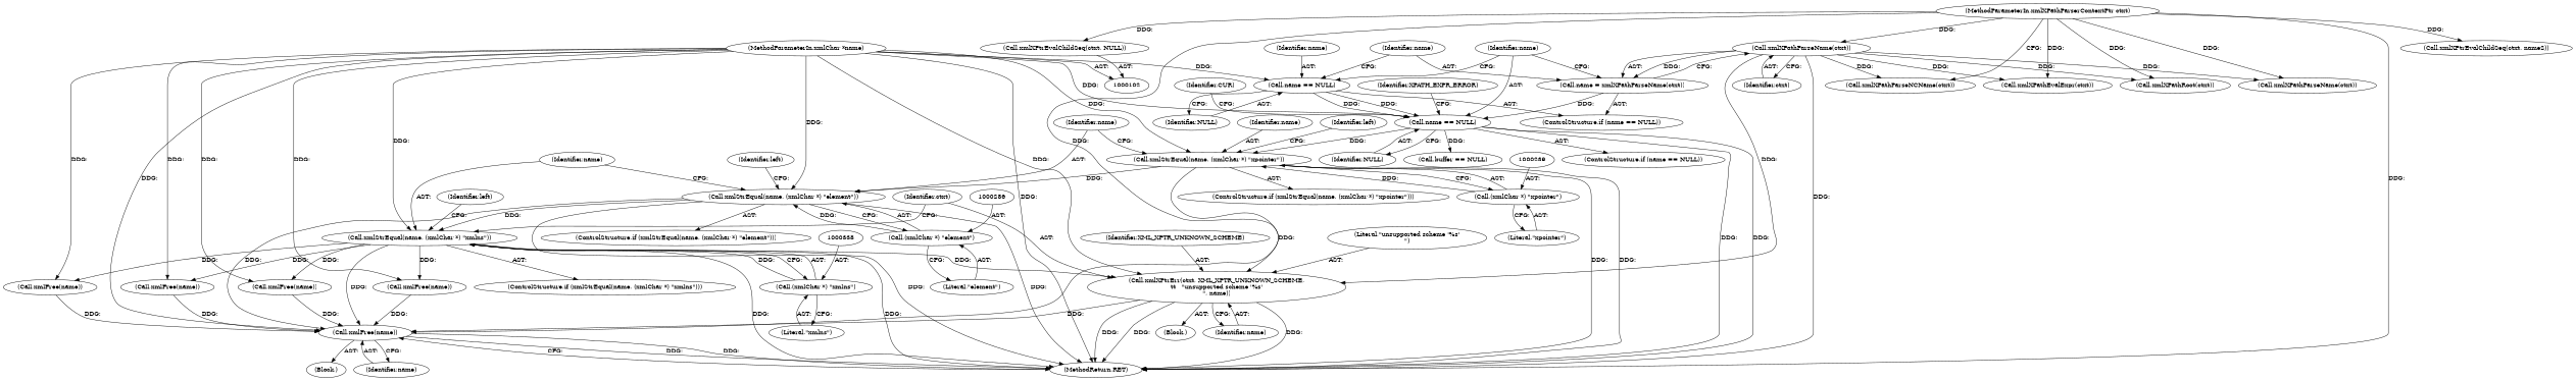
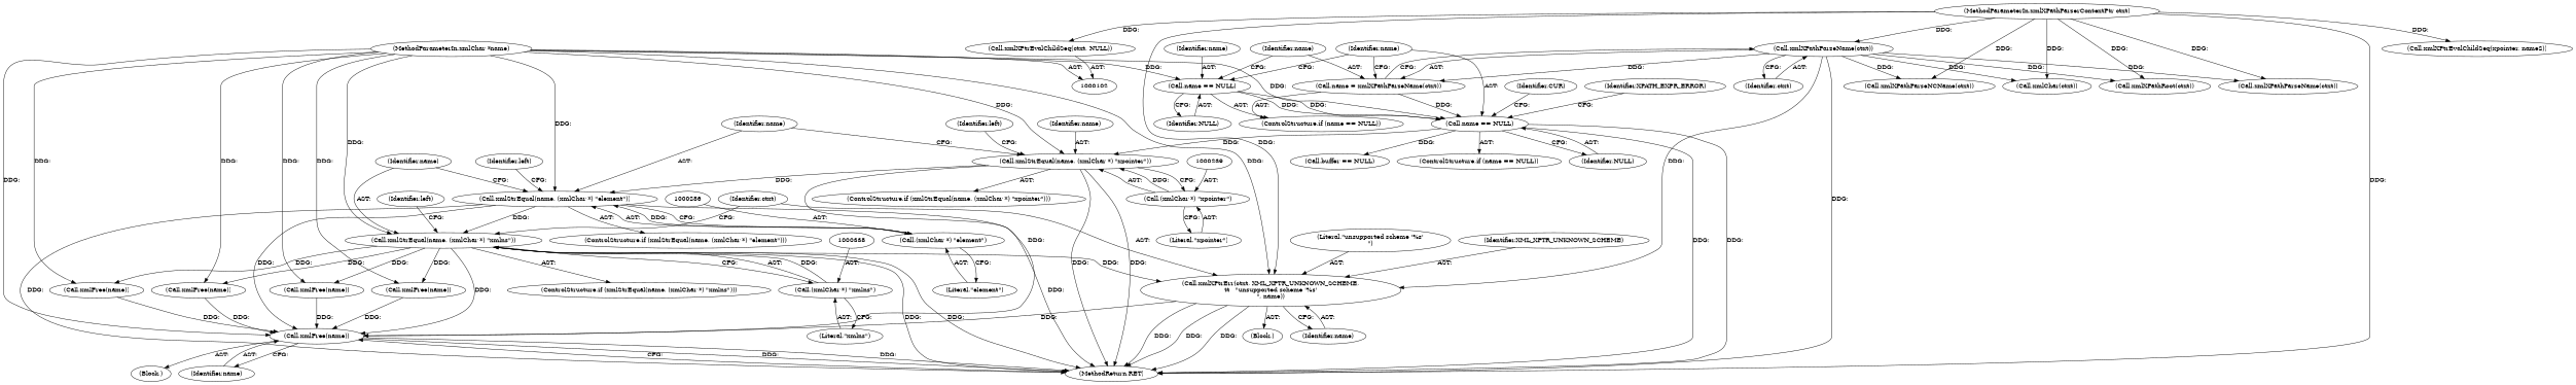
  digraph {
    n1 [label="(Call,xmlXPtrErr(ctxt, XML_XPTR_UNKNOWN_SCHEME,\n\t\t   \"unsupported scheme '%s'\n\", name))"]
    n2 [label="(Call,xmlFree(name))"]
    n3 [label="(Block,)"]
    n4 [label="(MethodReturn,RET)"]
    n5 [label="(Identifier,name)"]
    n6 [label="(Block,)"]
    n7 [label="(Identifier,name)"]
    n8 [label="(Call,xmlXPathParseName(ctxt))"]
    n9 [label="(Call,name = xmlXPathParseName(ctxt))"]
    n10 [label="(Call,xmlXPathParseNCName(ctxt))"]
-   n11 [label="(Call,xmlXPathEvalExpr(ctxt))"]
+   n11 [label="(Call,xmlChar(ctxt))"]
    n12 [label="(Call,xmlXPathRoot(ctxt))"]
    n13 [label="(Call,xmlXPathParseName(ctxt))"]
    n14 [label="(Identifier,ctxt)"]
    n15 [label="(Call,name == NULL)"]
    n16 [label="(ControlStructure,if (name == NULL))"]
    n17 [label="(MethodParameterIn,xmlXPathParserContextPtr ctxt)"]
    n18 [label="(Call,xmlXPtrEvalChildSeq(ctxt, NULL))"]
-   n19 [label="(Call,xmlXPtrEvalChildSeq(ctxt, name2))"]
+   n19 [label="(Call,xmlXPtrEvalChildSeq(xpointer, name2))"]
    1000102
    n21 [label="(Call,xmlStrEqual(name, (xmlChar *) \"xmlns\"))"]
    n22 [label="(Call,(xmlChar *) \"xmlns\")"]
    n23 [label="(Call,xmlFree(name))"]
    n24 [label="(Call,xmlFree(name))"]
    n25 [label="(Call,xmlFree(name))"]
    n26 [label="(ControlStructure,if (xmlStrEqual(name, (xmlChar *) \"xmlns\")))"]
    n27 [label="(Call,xmlFree(name))"]
    n28 [label="(Literal,\"xmlns\")"]
    n29 [label="(Call,xmlStrEqual(name, (xmlChar *) \"element\"))"]
    n30 [label="(Call,(xmlChar *) \"element\")"]
    n31 [label="(ControlStructure,if (xmlStrEqual(name, (xmlChar *) \"element\")))"]
    n32 [label="(Literal,\"element\")"]
    n33 [label="(Call,xmlStrEqual(name, (xmlChar *) \"xpointer\"))"]
    n34 [label="(Call,(xmlChar *) \"xpointer\")"]
    n35 [label="(ControlStructure,if (xmlStrEqual(name, (xmlChar *) \"xpointer\")))"]
    n36 [label="(Literal,\"xpointer\")"]
    n37 [label="(Identifier,NULL)"]
    n38 [label="(Call,buffer == NULL)"]
    n39 [label="(ControlStructure,if (name == NULL))"]
    n40 [label="(MethodParameterIn,xmlChar *name)"]
    n41 [label="(Call,name == NULL)"]
    n42 [label="(Identifier,NULL)"]
    n43 [label="(Identifier,name)"]
    n44 [label="(Identifier,CUR)"]
    n45 [label="(Identifier,left)"]
    n46 [label="(Literal,\"unsupported scheme '%s'\n\")"]
    n47 [label="(Identifier,name)"]
    n48 [label="(Identifier,ctxt)"]
    n49 [label="(Identifier,name)"]
    n50 [label="(Identifier,name)"]
    n51 [label="(Identifier,left)"]
    n52 [label="(Identifier,name)"]
    n53 [label="(Identifier,XPATH_EXPR_ERROR)"]
    n54 [label="(Identifier,name)"]
    n55 [label="(Identifier,XML_XPTR_UNKNOWN_SCHEME)"]
    n56 [label="(Identifier,left)"]
    1000239
    1000286
    1000338
    n1 -> n2 [label="DDG: "]
    n1 -> n3 [label="AST: "]
    n1 -> n4 [label="DDG: "]
    n1 -> n4 [label="DDG: "]
    n1 -> n4 [label="DDG: "]
    n1 -> n5 [label="CFG: "]
    n2 -> n4 [label="DDG: "]
    n2 -> n4 [label="DDG: "]
    n2 -> n6 [label="AST: "]
    n2 -> n7 [label="CFG: "]
    n4 -> n2 [label="CFG: "]
    n5 -> n1 [label="AST: "]
    n7 -> n2 [label="AST: "]
    n8 -> n1 [label="DDG: "]
    n8 -> n4 [label="DDG: "]
    n8 -> n9 [label="AST: "]
    n8 -> n9 [label="DDG: "]
    n8 -> n10 [label="DDG: "]
    n8 -> n11 [label="DDG: "]
    n8 -> n12 [label="DDG: "]
    n8 -> n13 [label="DDG: "]
    n8 -> n14 [label="CFG: "]
    n9 -> n8 [label="CFG: "]
    n9 -> n15 [label="DDG: "]
    n9 -> n16 [label="AST: "]
    n14 -> n8 [label="AST: "]
    n15 -> n4 [label="DDG: "]
    n15 -> n4 [label="DDG: "]
    n15 -> n33 [label="DDG: "]
    n15 -> n37 [label="CFG: "]
    n15 -> n38 [label="DDG: "]
    n15 -> n39 [label="AST: "]
    n17 -> n1 [label="DDG: "]
    n17 -> n4 [label="DDG: "]
    n17 -> n8 [label="DDG: "]
-   n17 -> n10 [label="CFG: "]
+   n17 -> n10 [label="DDG: "]
    n17 -> n11 [label="DDG: "]
    n17 -> n12 [label="DDG: "]
    n17 -> n13 [label="DDG: "]
    n17 -> n18 [label="DDG: "]
    n17 -> n19 [label="DDG: "]
    n18 -> 1000102 [label="AST: "]
    n21 -> n1 [label="DDG: "]
    n21 -> n2 [label="DDG: "]
    n21 -> n4 [label="DDG: "]
    n21 -> n4 [label="DDG: "]
    n21 -> n22 [label="CFG: "]
    n21 -> n23 [label="DDG: "]
    n21 -> n24 [label="DDG: "]
    n21 -> n25 [label="DDG: "]
    n21 -> n26 [label="AST: "]
    n21 -> n27 [label="DDG: "]
    n22 -> n21 [label="AST: "]
    n22 -> n21 [label="DDG: "]
    n22 -> n28 [label="CFG: "]
    n23 -> n2 [label="DDG: "]
    n24 -> n2 [label="DDG: "]
    n25 -> n2 [label="DDG: "]
    n27 -> n2 [label="DDG: "]
    n28 -> n22 [label="AST: "]
    n29 -> n2 [label="DDG: "]
    n29 -> n4 [label="DDG: "]
    n29 -> n4 [label="DDG: "]
    n29 -> n21 [label="DDG: "]
    n29 -> n30 [label="CFG: "]
    n29 -> n31 [label="AST: "]
    n30 -> n29 [label="AST: "]
    n30 -> n29 [label="DDG: "]
    n30 -> n32 [label="CFG: "]
    n32 -> n30 [label="AST: "]
    n33 -> n2 [label="DDG: "]
    n33 -> n4 [label="DDG: "]
    n33 -> n4 [label="DDG: "]
    n33 -> n29 [label="DDG: "]
    n33 -> n34 [label="CFG: "]
    n33 -> n35 [label="AST: "]
    n34 -> n33 [label="AST: "]
    n34 -> n33 [label="DDG: "]
    n34 -> n36 [label="CFG: "]
    n36 -> n34 [label="AST: "]
    n37 -> n15 [label="AST: "]
    n40 -> n1 [label="DDG: "]
    n40 -> n2 [label="DDG: "]
-   n40 -> n4 [label="DDG: "]
    n40 -> n15 [label="DDG: "]
    n40 -> 1000102 [label="AST: "]
    n40 -> n21 [label="DDG: "]
    n40 -> n23 [label="DDG: "]
    n40 -> n24 [label="DDG: "]
    n40 -> n25 [label="DDG: "]
    n40 -> n27 [label="DDG: "]
    n40 -> n29 [label="DDG: "]
    n40 -> n33 [label="DDG: "]
    n40 -> n41 [label="DDG: "]
    n41 -> n15 [label="DDG: "]
    n41 -> n15 [label="DDG: "]
    n41 -> n16 [label="AST: "]
    n41 -> n42 [label="CFG: "]
    n42 -> n41 [label="AST: "]
    n43 -> n9 [label="CFG: "]
    n43 -> n15 [label="AST: "]
    n43 -> n41 [label="CFG: "]
    n44 -> n15 [label="CFG: "]
    n45 -> n29 [label="CFG: "]
    n46 -> n1 [label="AST: "]
    n47 -> n41 [label="AST: "]
    n48 -> n1 [label="AST: "]
    n48 -> n21 [label="CFG: "]
    n49 -> n29 [label="AST: "]
    n49 -> n33 [label="CFG: "]
    n50 -> n21 [label="AST: "]
    n50 -> n29 [label="CFG: "]
    n51 -> n21 [label="CFG: "]
    n52 -> n9 [label="AST: "]
    n52 -> n41 [label="CFG: "]
    n53 -> n15 [label="CFG: "]
    n54 -> n33 [label="AST: "]
    n55 -> n1 [label="AST: "]
    n56 -> n33 [label="CFG: "]
    1000239 -> n34 [label="AST: "]
    1000286 -> n30 [label="AST: "]
    1000338 -> n22 [label="AST: "]
  }
